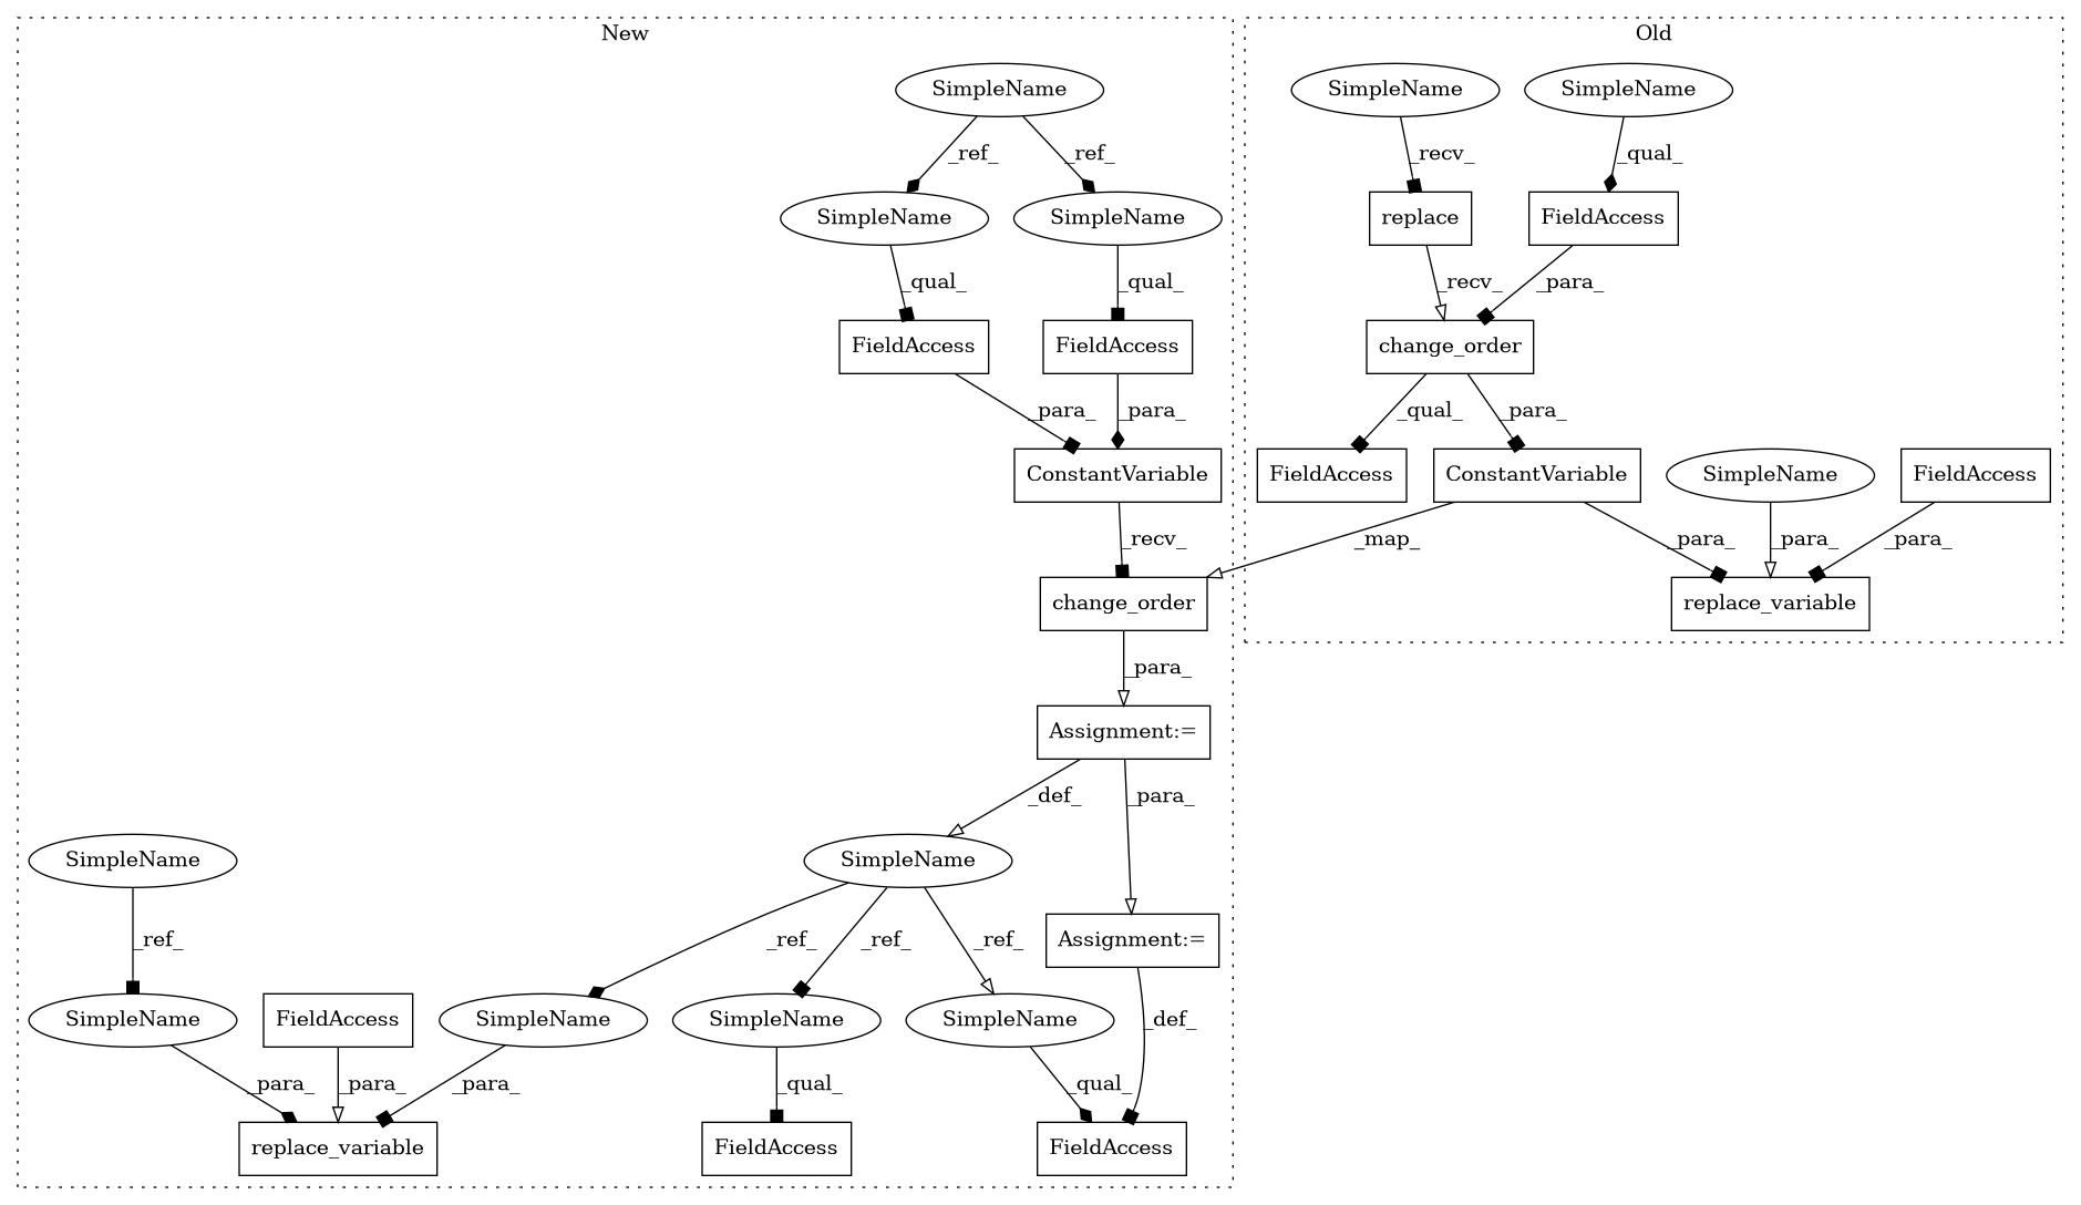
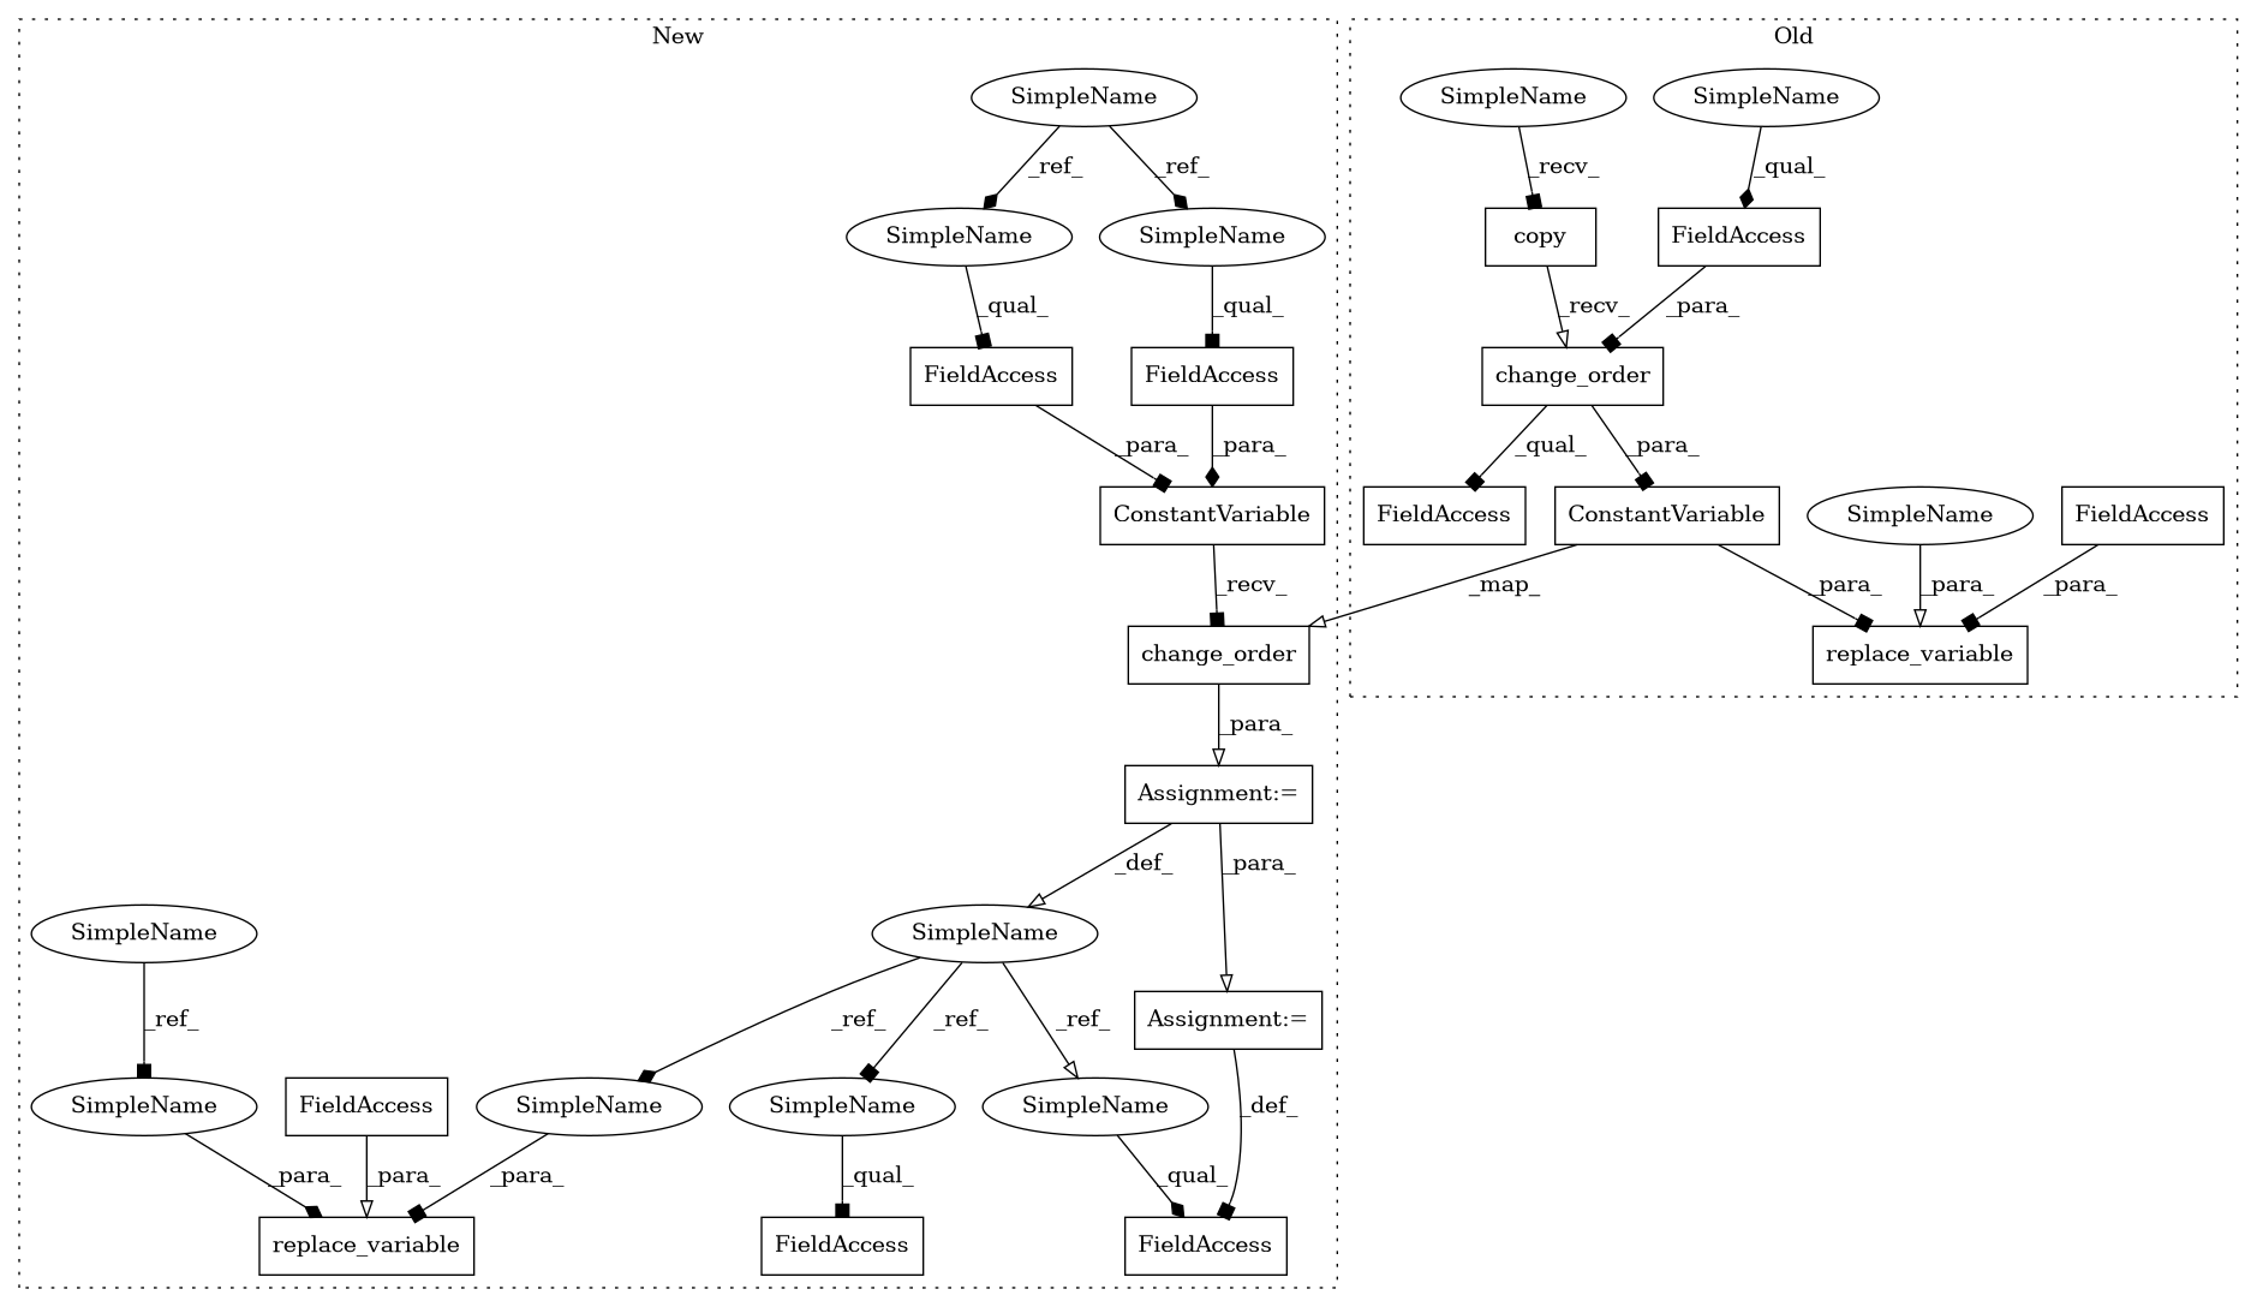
  digraph {
    node [a=42 l=5 s=502 shape=box]
    edge [arrowhead=box]
-   n1 [a=32 l=6 label=replace s=505]
+   n1 [a=32 l=6 label=copy s=505]
    n2 [a=32 l="13,1" label=change_order s="512,532"]
    n3 [a=22 l=36 label=FieldAccess]
    n4 [a=22 l=7 label=FieldAccess s=525]
    n5 [a=32 l="17,1" label=ConstantVariable s="474,547"]
    n6 [a=32 l="17,1" label=replace_variable s="449,548"]
    n7 [a=22 label=FieldAccess s=466]
    n8 [l=1 label=SimpleName s=525 shape=ellipse]
    n9 [l=1 label=SimpleName s=472 shape=ellipse]
    n10 [l=2 label=SimpleName shape=ellipse]
    n11 [a=32 l="17,1" label=ConstantVariable s="457,490"]
    n12 [a=22 l=8 label=FieldAccess s=482]
    n13 [l=2 label=SimpleName s=377 shape=ellipse]
    n14 [a=22 l=7 label=FieldAccess s=474]
    n15 [a=22 l=10 label=FieldAccess s=541]
    n16 [a=22 l=10 label=FieldAccess s=519]
    n17 [a=7 l=1 label="Assignment:=" s=529]
    n18 [a=32 l="13,1" label=change_order s="492,512"]
    n19 [label=SimpleName s=451 shape=ellipse]
    n20 [a=7 l=1 label="Assignment:=" s=456]
    n21 [a=32 l="17,1" label=replace_variable s="571,601"]
    n22 [l=1 label=SimpleName s=403 shape=ellipse]
    n23 [a=22 label=FieldAccess s=588]
    n24 [l=2 label=SimpleName s=474 shape=ellipse]
    n25 [l=2 label=SimpleName s=482 shape=ellipse]
    n26 [label=SimpleName s=519 shape=ellipse]
    n27 [label=SimpleName s=596 shape=ellipse]
    n28 [label=SimpleName s=541 shape=ellipse]
    n29 [l=1 label=SimpleName s=594 shape=ellipse]
    subgraph cluster_1 {
      label=Old
      style=dotted
      n1
      n2
      n3
      n4
      n5
      n6
      n7
      n8
      n9
      n10
    }
    subgraph cluster_2 {
      label=New
      style=dotted
      n11
      n12
      n13
      n14
      n15
      n16
      n17
      n18
      n19
      n20
      n21
      n22
      n23
      n24
      n25
      n26
      n27
      n28
      n29
    }
    n1 -> n2 [label=_recv_ arrowhead=onormal]
    n2 -> n3 [label=_qual_]
    n2 -> n5 [label=_para_]
    n4 -> n2 [label=_para_]
    n5 -> n6 [label=_para_]
    n5 -> n18 [label=_map_ arrowhead=onormal]
    n7 -> n6 [label=_para_]
    n8 -> n4 [label=_qual_ arrowhead=diamond]
    n9 -> n6 [label=_para_ arrowhead=onormal]
    n10 -> n1 [label=_recv_]
    n11 -> n18 [label=_recv_]
    n12 -> n11 [label=_para_ arrowhead=diamond]
    n13 -> n24 [label=_ref_ arrowhead=diamond]
    n13 -> n25 [label=_ref_ arrowhead=diamond]
    n14 -> n11 [label=_para_]
    n17 -> n16 [label=_def_]
    n18 -> n20 [label=_para_ arrowhead=onormal]
    n19 -> n26 [label=_ref_ arrowhead=onormal]
    n19 -> n27 [label=_ref_ arrowhead=diamond]
    n19 -> n28 [label=_ref_]
    n20 -> n17 [label=_para_ arrowhead=onormal]
    n20 -> n19 [label=_def_ arrowhead=onormal]
    n22 -> n29 [label=_ref_]
    n23 -> n21 [label=_para_ arrowhead=onormal]
    n24 -> n14 [label=_qual_]
    n25 -> n12 [label=_qual_]
    n26 -> n16 [label=_qual_ arrowhead=diamond]
    n27 -> n21 [label=_para_]
    n28 -> n15 [label=_qual_]
    n29 -> n21 [label=_para_ arrowhead=diamond]
  }
